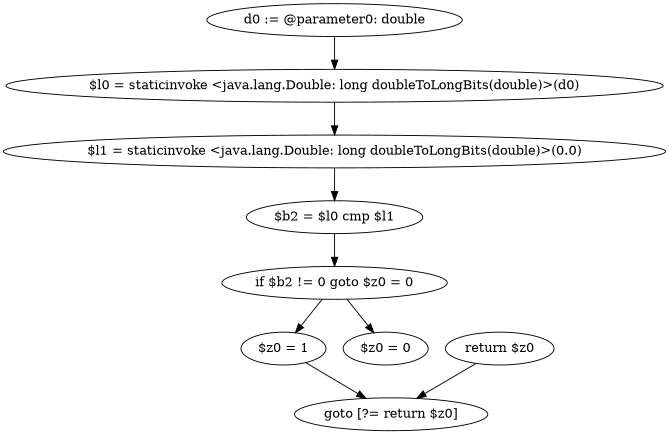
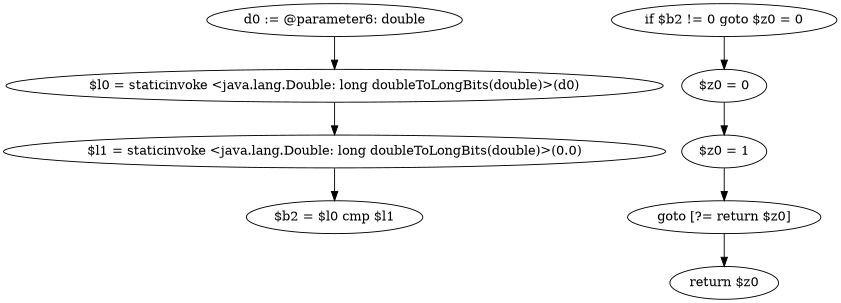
  digraph {
-   "d0 := @parameter0: double"
+   "d0 := @parameter0: double" [label="d0 := @parameter6: double"]
    "$l0 = staticinvoke <java.lang.Double: long doubleToLongBits(double)>(d0)"
    "$l1 = staticinvoke <java.lang.Double: long doubleToLongBits(double)>(0.0)"
    "$b2 = $l0 cmp $l1"
    "if $b2 != 0 goto $z0 = 0"
    "$z0 = 1"
    "$z0 = 0"
    "goto [?= return $z0]"
    "return $z0"
    "d0 := @parameter0: double" -> "$l0 = staticinvoke <java.lang.Double: long doubleToLongBits(double)>(d0)"
    "$l0 = staticinvoke <java.lang.Double: long doubleToLongBits(double)>(d0)" -> "$l1 = staticinvoke <java.lang.Double: long doubleToLongBits(double)>(0.0)"
    "$l1 = staticinvoke <java.lang.Double: long doubleToLongBits(double)>(0.0)" -> "$b2 = $l0 cmp $l1"
-   "$b2 = $l0 cmp $l1" -> "if $b2 != 0 goto $z0 = 0"
-   "if $b2 != 0 goto $z0 = 0" -> "$z0 = 1"
+   "$z0 = 0" -> "$z0 = 1"
    "if $b2 != 0 goto $z0 = 0" -> "$z0 = 0"
    "$z0 = 1" -> "goto [?= return $z0]"
-   "return $z0" -> "goto [?= return $z0]"
+   "goto [?= return $z0]" -> "return $z0"
  }
